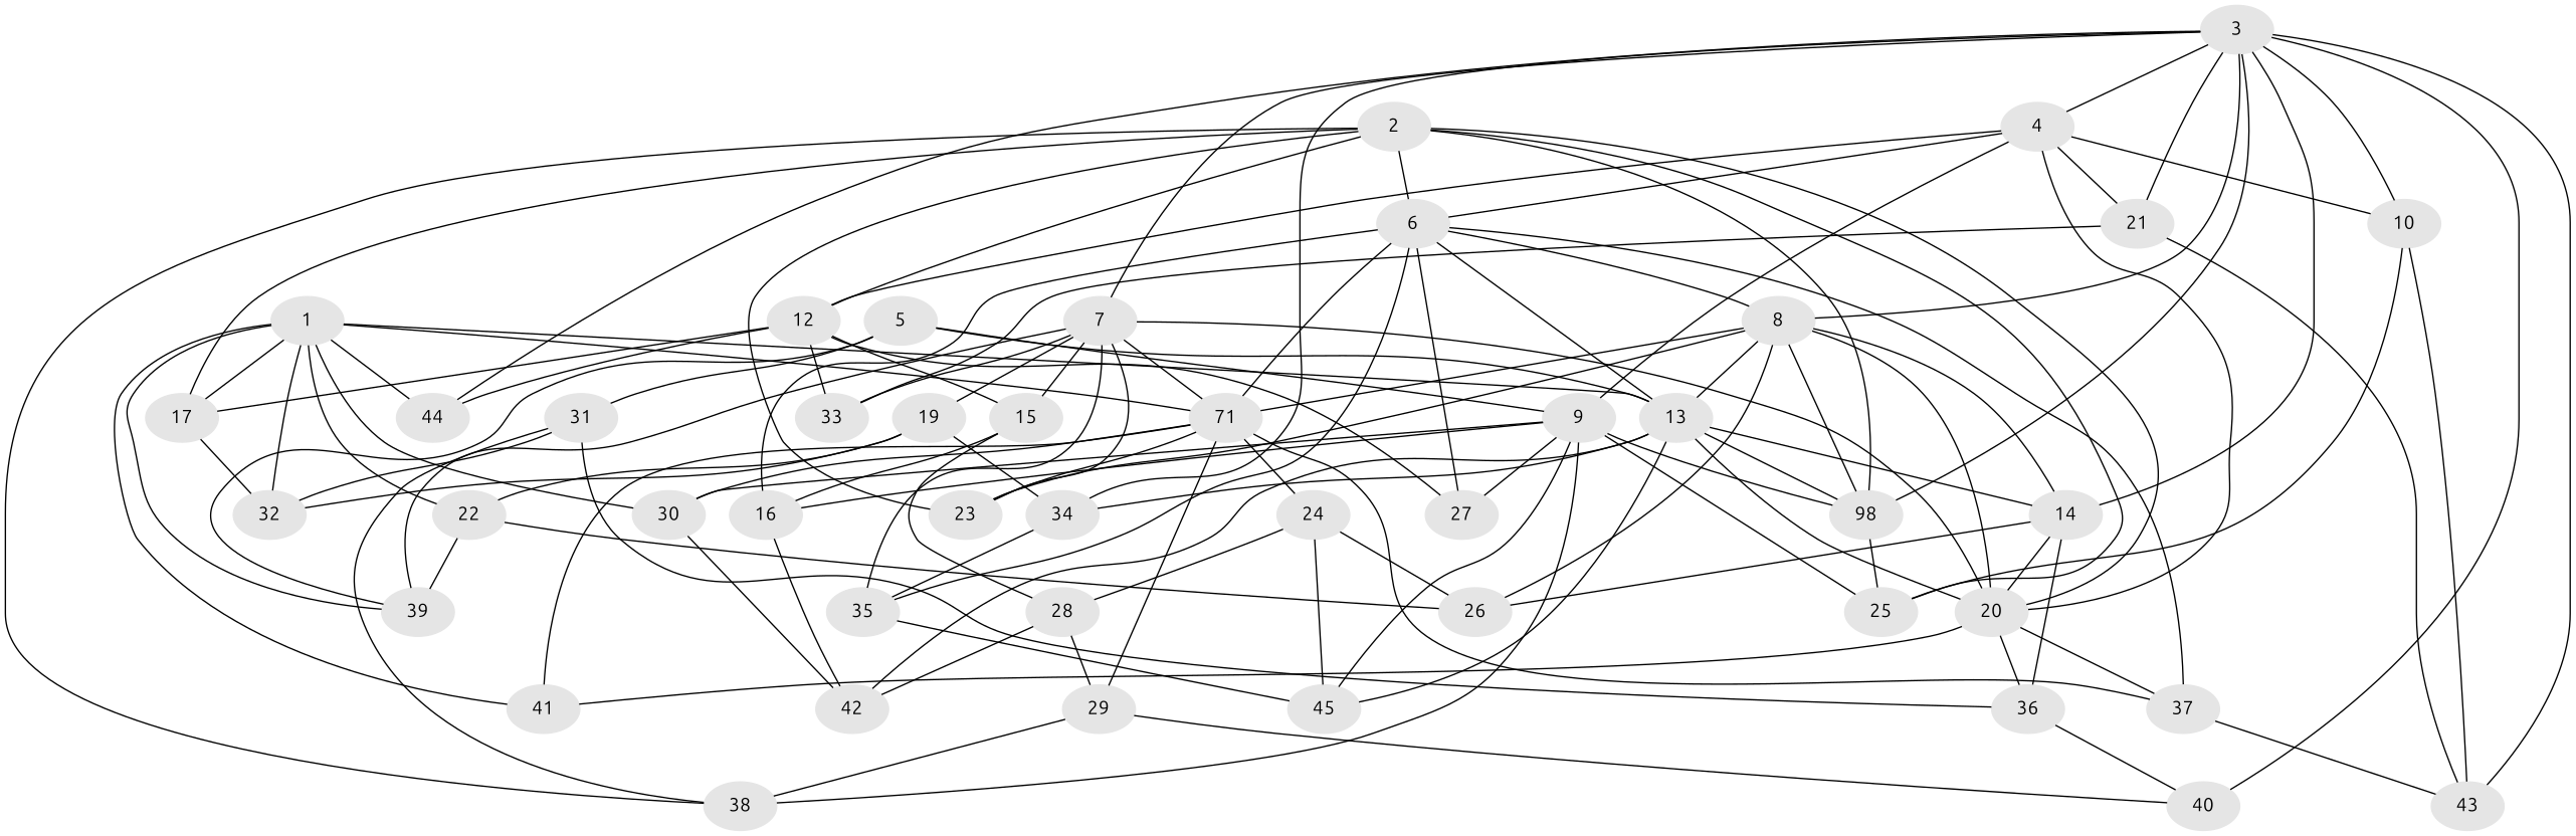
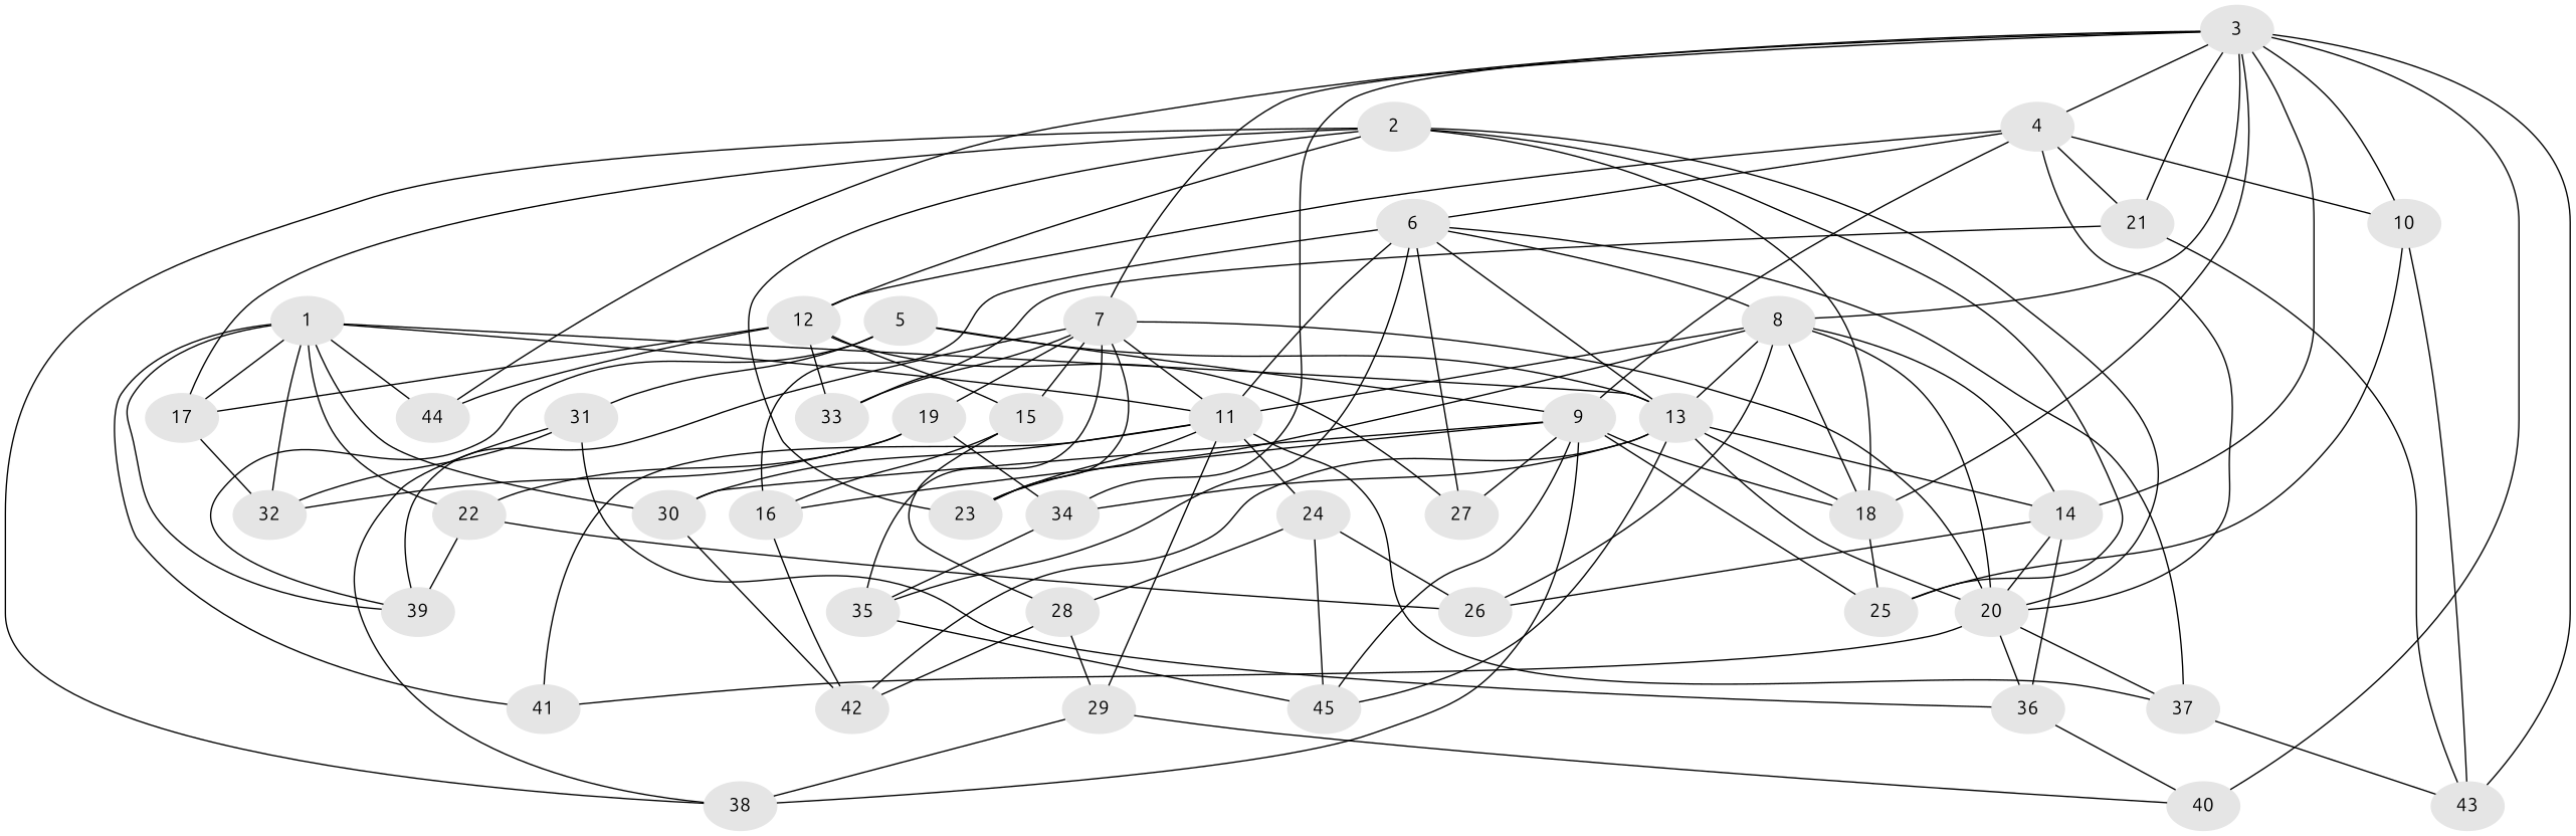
  graph {
    fontname=Ubuntu
    node [color=gray90 fontname=Ubuntu style=filled]
    edge [fontname=Ubuntu weight=1.0]
    1
-   11 [label=71]
+   11
    13
    17
    22
    30
    32
    39
    41
    44
    23
    37
    24
    29
-   18 [label=98]
+   18
    20
    14
    34
    45
    42
    26
    2
    6
    12
    25
    38
    8
    16
    27
    35
    15
    33
    36
    3
    4
    7
    10
    21
    40
    43
    9
    19
    5
    31
    28
    1 -- 11
    1 -- 13
    1 -- 17
    1 -- 22
    1 -- 30
    1 -- 32
    1 -- 39
    1 -- 41
    1 -- 44 [weight=2.0]
    11 -- 30
    11 -- 41
    11 -- 23
    11 -- 37
    11 -- 24
    11 -- 29
    13 -- 18
    13 -- 20
    13 -- 14
    13 -- 34
    13 -- 45
    13 -- 42
    17 -- 32
    22 -- 39
    22 -- 26
    30 -- 42
    37 -- 43
    24 -- 45
    24 -- 26
    24 -- 28
    29 -- 38
    29 -- 40
    18 -- 25
    20 -- 41
    20 -- 37
    20 -- 36
    14 -- 20
    14 -- 26
    14 -- 36
    34 -- 35
    2 -- 17
    2 -- 23
    2 -- 18
    2 -- 20
-   2 -- 6 [weight=2.0]
    2 -- 12 [weight=2.0]
    2 -- 25
    2 -- 38
    6 -- 11
    6 -- 13
    6 -- 37
    6 -- 8
    6 -- 16
    6 -- 27
    6 -- 35
    12 -- 17
    12 -- 44
    12 -- 27
    12 -- 15
    12 -- 33
    8 -- 11
    8 -- 13
    8 -- 23
    8 -- 18
    8 -- 20 [weight=2.0]
    8 -- 14
    8 -- 26
    16 -- 42
    35 -- 45
    15 -- 16
    15 -- 28
    36 -- 40
    3 -- 44
    3 -- 18
    3 -- 14
    3 -- 34
    3 -- 8
    3 -- 4
    3 -- 7
    3 -- 10
    3 -- 21
    3 -- 40 [weight=2.0]
    3 -- 43
    4 -- 20
    4 -- 6
    4 -- 12
    4 -- 10
    4 -- 21
    4 -- 9 [weight=2.0]
    7 -- 11
    7 -- 39
    7 -- 23
    7 -- 20
    7 -- 35
    7 -- 15
    7 -- 33 [weight=2.0]
    7 -- 19
    10 -- 25
    10 -- 43
    21 -- 33
    21 -- 43
    9 -- 30
    9 -- 18
    9 -- 45
    9 -- 25
    9 -- 38
    9 -- 16
    9 -- 27
    19 -- 22
    19 -- 32
    19 -- 34
    5 -- 13
    5 -- 39
    5 -- 9
    5 -- 31
    31 -- 32
    31 -- 38
    31 -- 36
    28 -- 29
    28 -- 42
  }
